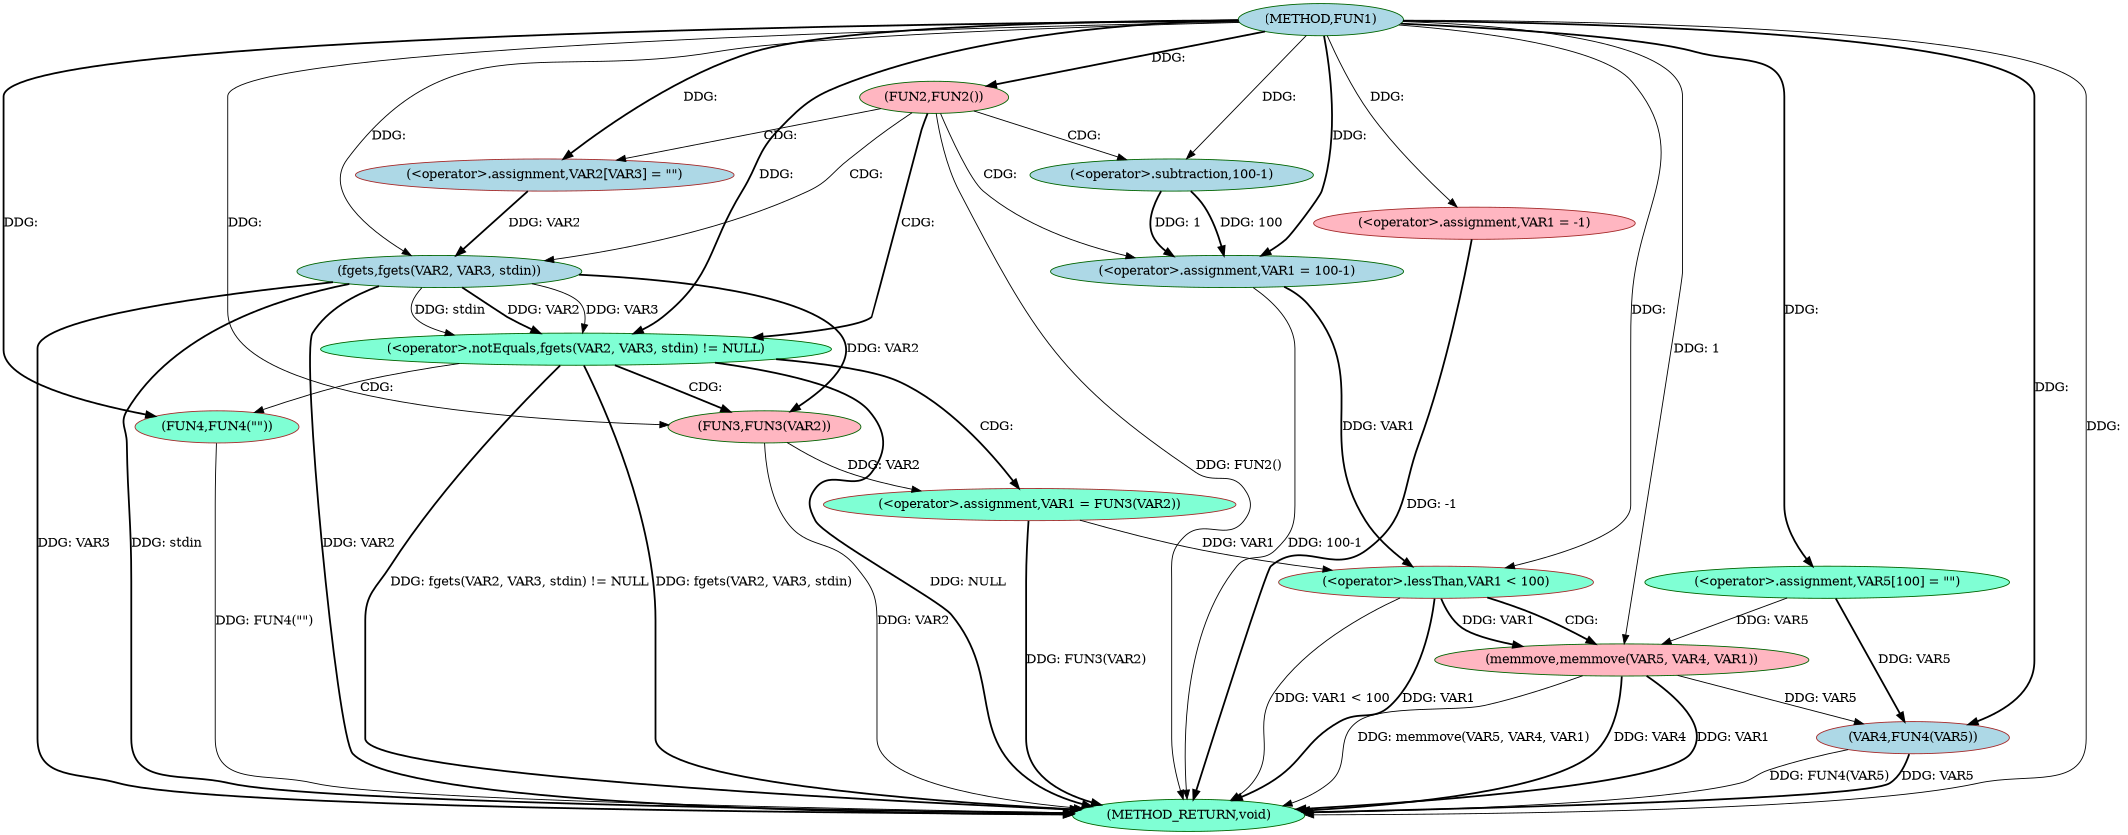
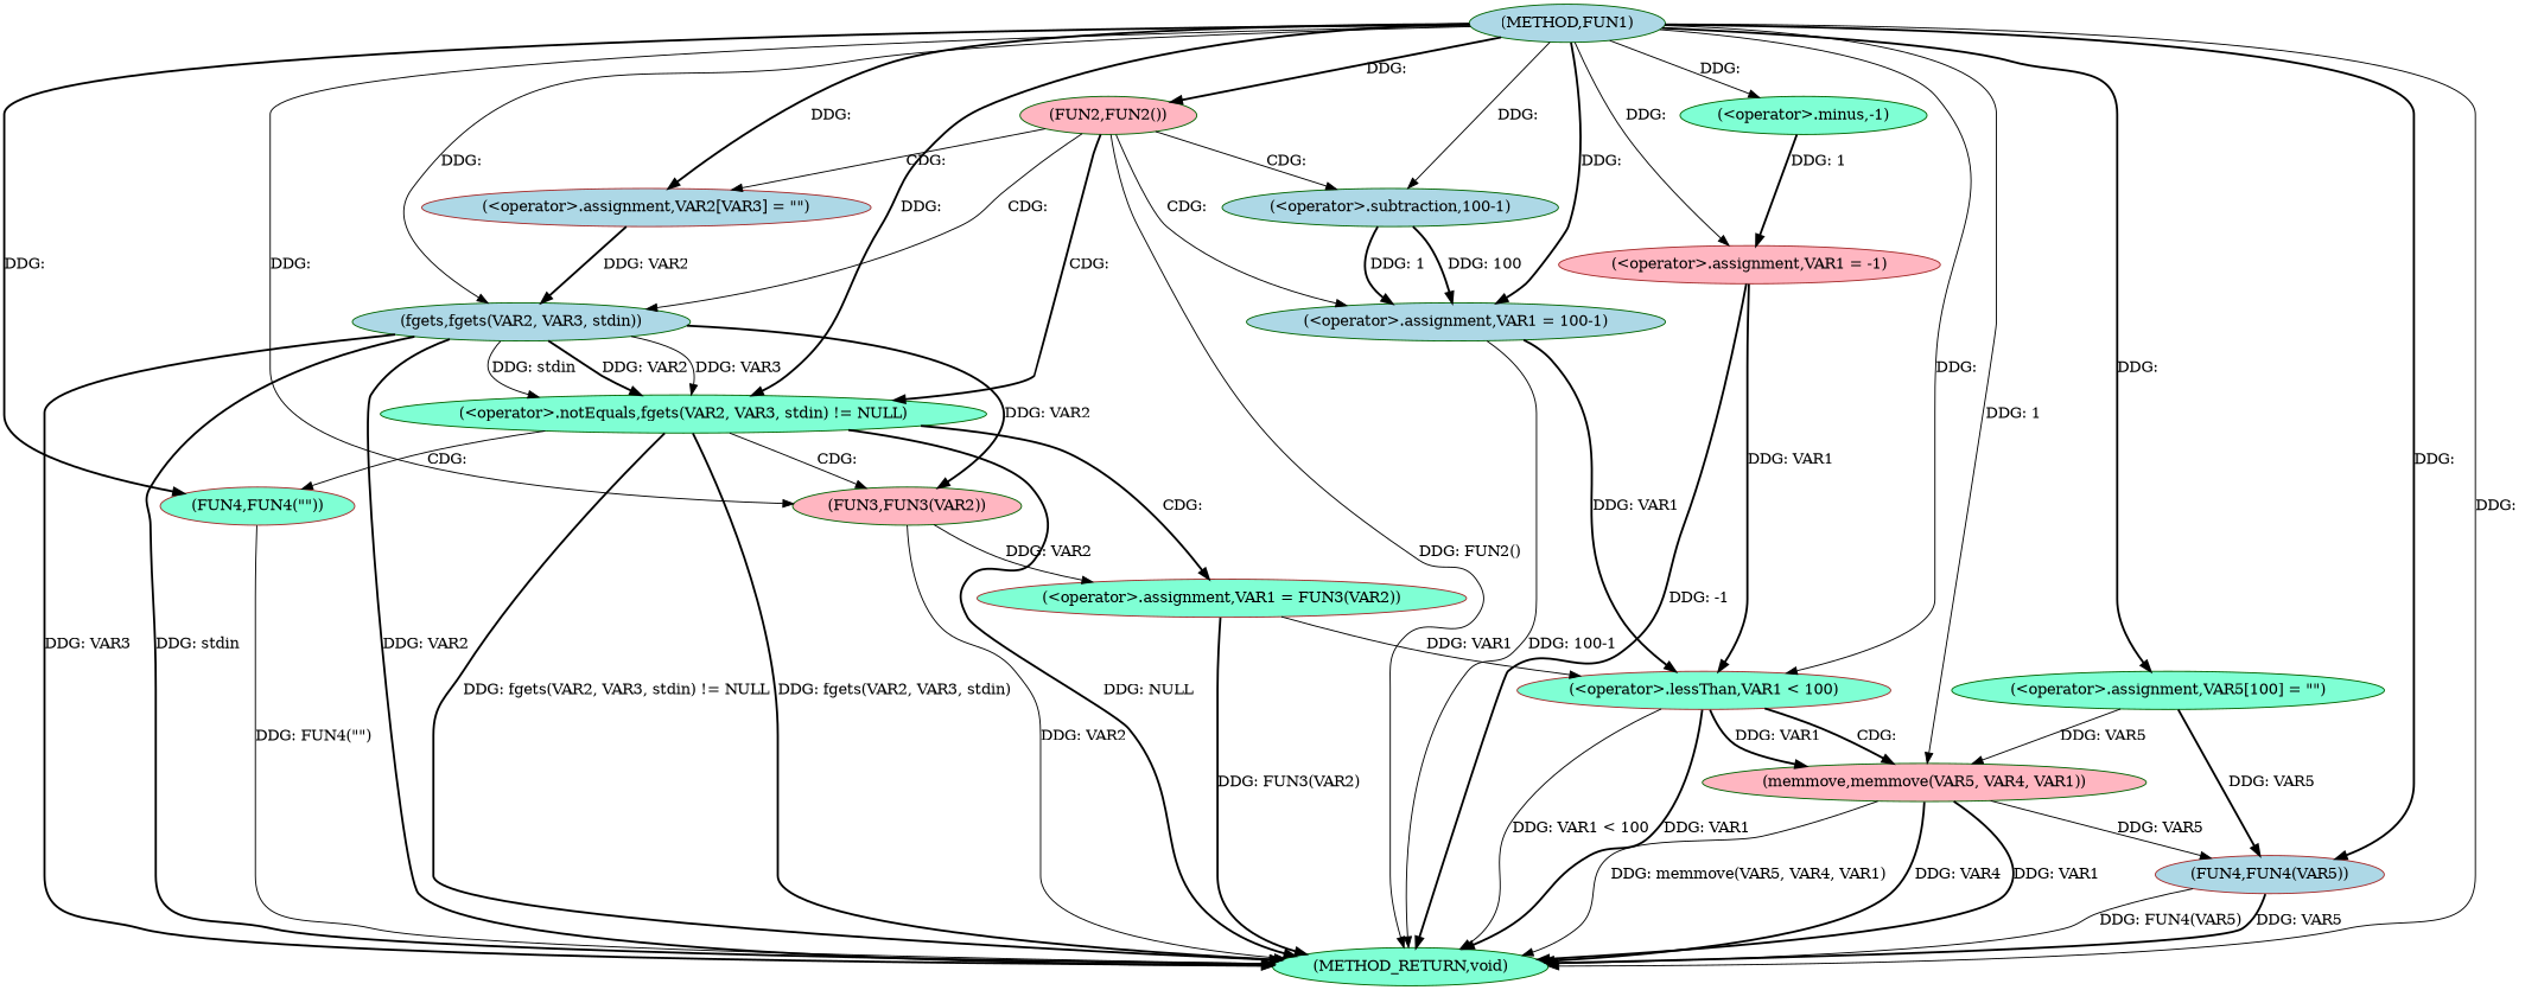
  digraph {
    node [color=darkgreen fillcolor=aquamarine style=filled]
    edge [style=bold]
    n1 [fillcolor=lightblue label="(METHOD,FUN1)"]
    n2 [color=brown fillcolor=lightpink label="(<operator>.assignment,VAR1 = -1)"]
+   n3 [label="(<operator>.minus,-1)"]
    n4 [fillcolor=lightpink label="(FUN2,FUN2())"]
    n5 [color=brown fillcolor=lightblue label="(<operator>.assignment,VAR2[VAR3] = \"\")"]
    n6 [label="(<operator>.notEquals,fgets(VAR2, VAR3, stdin) != NULL)"]
    n7 [fillcolor=lightblue label="(fgets,fgets(VAR2, VAR3, stdin))"]
    n8 [fillcolor=lightpink label="(FUN3,FUN3(VAR2))"]
    n9 [color=brown label="(FUN4,FUN4(\"\"))"]
    n10 [fillcolor=lightblue label="(<operator>.assignment,VAR1 = 100-1)"]
    n11 [fillcolor=lightblue label="(<operator>.subtraction,100-1)"]
    n12 [label="(<operator>.assignment,VAR5[100] = \"\")"]
    n13 [color=brown label="(<operator>.lessThan,VAR1 < 100)"]
    n14 [fillcolor=lightpink label="(memmove,memmove(VAR5, VAR4, VAR1))"]
-   n15 [color=brown fillcolor=lightblue label="(VAR4,FUN4(VAR5))"]
+   n15 [color=brown fillcolor=lightblue label="(FUN4,FUN4(VAR5))"]
    n16 [label="(METHOD_RETURN,void)"]
    n17 [color=brown label="(<operator>.assignment,VAR1 = FUN3(VAR2))"]
    n1 -> n2 [label="DDG: " style=solid]
+   n1 -> n3 [label="DDG: " style=solid]
    n1 -> n4 [label="DDG: "]
    n1 -> n5 [label="DDG: "]
    n1 -> n6 [label="DDG: "]
    n1 -> n7 [label="DDG: " style=solid]
    n1 -> n8 [label="DDG: " style=solid]
    n1 -> n9 [label="DDG: "]
    n1 -> n10 [label="DDG: "]
    n1 -> n11 [label="DDG: " style=solid]
    n1 -> n12 [label="DDG: "]
    n1 -> n13 [label="DDG: " style=solid]
    n1 -> n14 [label="DDG: 1" style=solid]
    n1 -> n15 [label="DDG: "]
    n1 -> n16 [label="DDG: " style=solid]
+   n2 -> n13 [label="DDG: VAR1"]
    n2 -> n16 [label="DDG: -1"]
+   n3 -> n2 [label="DDG: 1"]
    n4 -> n5 [label="CDG: " style=solid]
    n4 -> n6 [label="CDG: "]
    n4 -> n7 [label="CDG: " style=solid]
    n4 -> n10 [label="CDG: " style=solid]
    n4 -> n11 [label="CDG: " style=solid]
    n4 -> n16 [label="DDG: FUN2()" style=solid]
    n5 -> n7 [label="DDG: VAR2"]
-   n6 -> n8 [label="CDG: "]
+   n6 -> n8 [label="CDG: " style=solid]
    n6 -> n9 [label="CDG: " style=solid]
    n6 -> n16 [label="DDG: fgets(VAR2, VAR3, stdin)"]
    n6 -> n16 [label="DDG: NULL"]
    n6 -> n16 [label="DDG: fgets(VAR2, VAR3, stdin) != NULL"]
    n6 -> n17 [label="CDG: "]
    n7 -> n6 [label="DDG: VAR2"]
    n7 -> n6 [label="DDG: VAR3" style=solid]
    n7 -> n6 [label="DDG: stdin" style=solid]
    n7 -> n8 [label="DDG: VAR2"]
    n7 -> n16 [label="DDG: VAR2"]
    n7 -> n16 [label="DDG: VAR3"]
    n7 -> n16 [label="DDG: stdin"]
    n8 -> n16 [label="DDG: VAR2" style=solid]
    n8 -> n17 [label="DDG: VAR2" style=solid]
    n9 -> n16 [label="DDG: FUN4(\"\")" style=solid]
    n10 -> n13 [label="DDG: VAR1"]
    n10 -> n16 [label="DDG: 100-1" style=solid]
    n11 -> n10 [label="DDG: 100"]
    n11 -> n10 [label="DDG: 1"]
    n12 -> n14 [label="DDG: VAR5" style=solid]
    n12 -> n15 [label="DDG: VAR5"]
    n13 -> n14 [label="DDG: VAR1"]
    n13 -> n14 [label="CDG: "]
    n13 -> n16 [label="DDG: VAR1 < 100" style=solid]
    n13 -> n16 [label="DDG: VAR1"]
    n14 -> n15 [label="DDG: VAR5" style=solid]
    n14 -> n16 [label="DDG: VAR4"]
    n14 -> n16 [label="DDG: VAR1"]
    n14 -> n16 [label="DDG: memmove(VAR5, VAR4, VAR1)" style=solid]
    n15 -> n16 [label="DDG: FUN4(VAR5)" style=solid]
    n15 -> n16 [label="DDG: VAR5"]
    n17 -> n13 [label="DDG: VAR1" style=solid]
    n17 -> n16 [label="DDG: FUN3(VAR2)"]
  }
